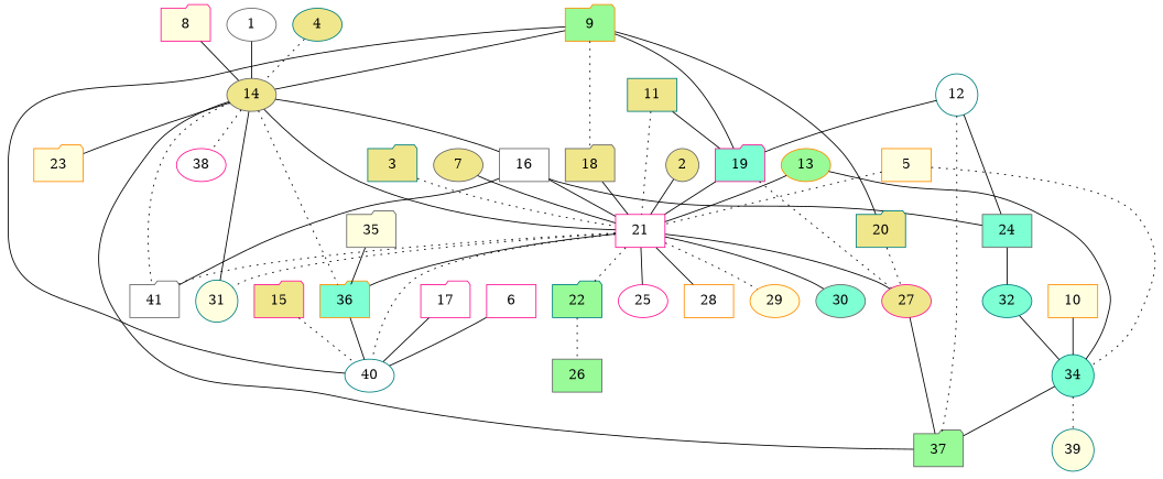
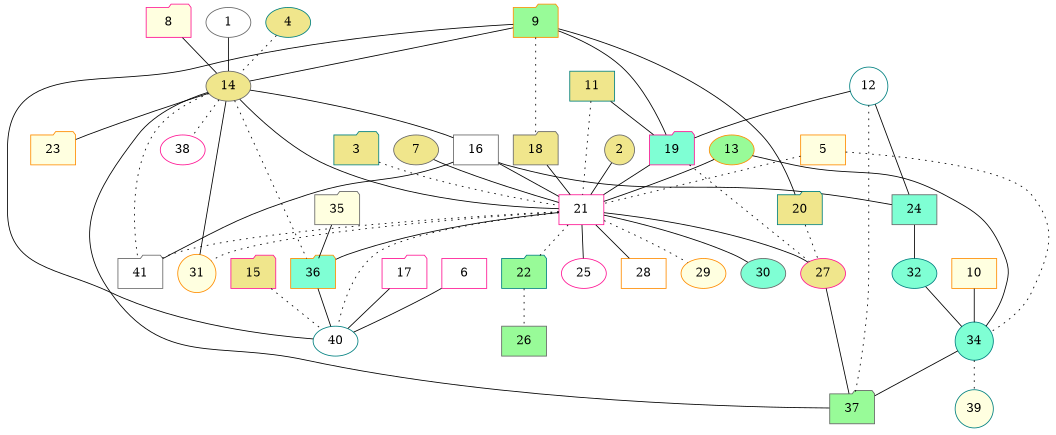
  graph {
    node [color=gray40 fillcolor=white shape=folder style=filled]
    edge [style=solid weight=1.0]
    1 [shape=ellipse]
    14 [fillcolor=khaki shape=ellipse]
    21 [color=deeppink shape=box]
    37 [fillcolor=palegreen]
    16 [shape=box]
    23 [color=darkorange fillcolor=lightyellow]
-   31 [color=teal fillcolor=lightyellow shape=circle]
+   31 [color=darkorange fillcolor=lightyellow shape=circle]
    36 [color=darkorange fillcolor=aquamarine]
    38 [color=deeppink shape=ellipse]
    41
    2 [fillcolor=khaki shape=circle]
    40 [color=teal shape=ellipse]
    27 [color=deeppink fillcolor=khaki shape=ellipse]
    22 [color=teal fillcolor=palegreen]
    25 [color=deeppink shape=ellipse]
    28 [color=darkorange shape=box]
    29 [color=darkorange fillcolor=lightyellow shape=ellipse]
    30 [fillcolor=aquamarine shape=ellipse]
    3 [color=teal fillcolor=khaki]
    4 [color=teal fillcolor=khaki shape=ellipse]
    5 [color=darkorange fillcolor=lightyellow shape=box]
    34 [color=teal fillcolor=aquamarine shape=circle]
    39 [color=teal fillcolor=lightyellow shape=circle]
    6 [color=deeppink shape=box]
    7 [fillcolor=khaki shape=ellipse]
    8 [color=deeppink fillcolor=lightyellow]
    9 [color=darkorange fillcolor=palegreen]
    18 [fillcolor=khaki]
    19 [color=deeppink fillcolor=aquamarine]
    20 [color=teal fillcolor=khaki]
    10 [color=darkorange fillcolor=lightyellow shape=box]
    11 [color=teal fillcolor=khaki shape=box]
    12 [color=teal shape=circle]
    24 [fillcolor=aquamarine shape=box]
    32 [color=teal fillcolor=aquamarine shape=ellipse]
    13 [color=darkorange fillcolor=palegreen shape=ellipse]
    15 [color=deeppink fillcolor=khaki]
    17 [color=deeppink]
    26 [fillcolor=palegreen shape=box]
    35 [fillcolor=lightyellow]
    1 -- 14
    14 -- 21
    14 -- 37
    14 -- 16
    14 -- 23
    14 -- 31 [weight=2.0]
    14 -- 36 [style=dotted]
    14 -- 38 [style=dotted]
    14 -- 41 [style=dotted]
    21 -- 31 [style=dotted]
    21 -- 36
    21 -- 41 [style=dotted]
    21 -- 40 [style=dotted]
    21 -- 27
    21 -- 22 [style=dotted]
    21 -- 25
    21 -- 28
    21 -- 29 [style=dotted]
    21 -- 30 [weight=2.0]
    16 -- 21
    16 -- 41
    16 -- 24
    36 -- 40
    2 -- 21
    27 -- 37
    22 -- 26 [style=dotted]
    3 -- 21 [style=dotted]
    4 -- 14 [style=dotted]
    5 -- 21 [style=dotted]
    5 -- 34 [style=dotted]
    34 -- 37
    34 -- 39 [style=dotted]
    6 -- 40
    7 -- 21
    8 -- 14
    9 -- 14
    9 -- 40
    9 -- 18 [style=dotted]
    9 -- 19
    9 -- 20
    18 -- 21 [weight=2.0]
    19 -- 21
    19 -- 27 [style=dotted]
    20 -- 27 [style=dotted]
    10 -- 34
    11 -- 21 [style=dotted]
    11 -- 19
    12 -- 37 [style=dotted]
    12 -- 19
    12 -- 24
    24 -- 32
    32 -- 34
    13 -- 21 [weight=2.0]
    13 -- 34
    15 -- 40 [style=dotted]
    17 -- 40
    35 -- 36
  }
